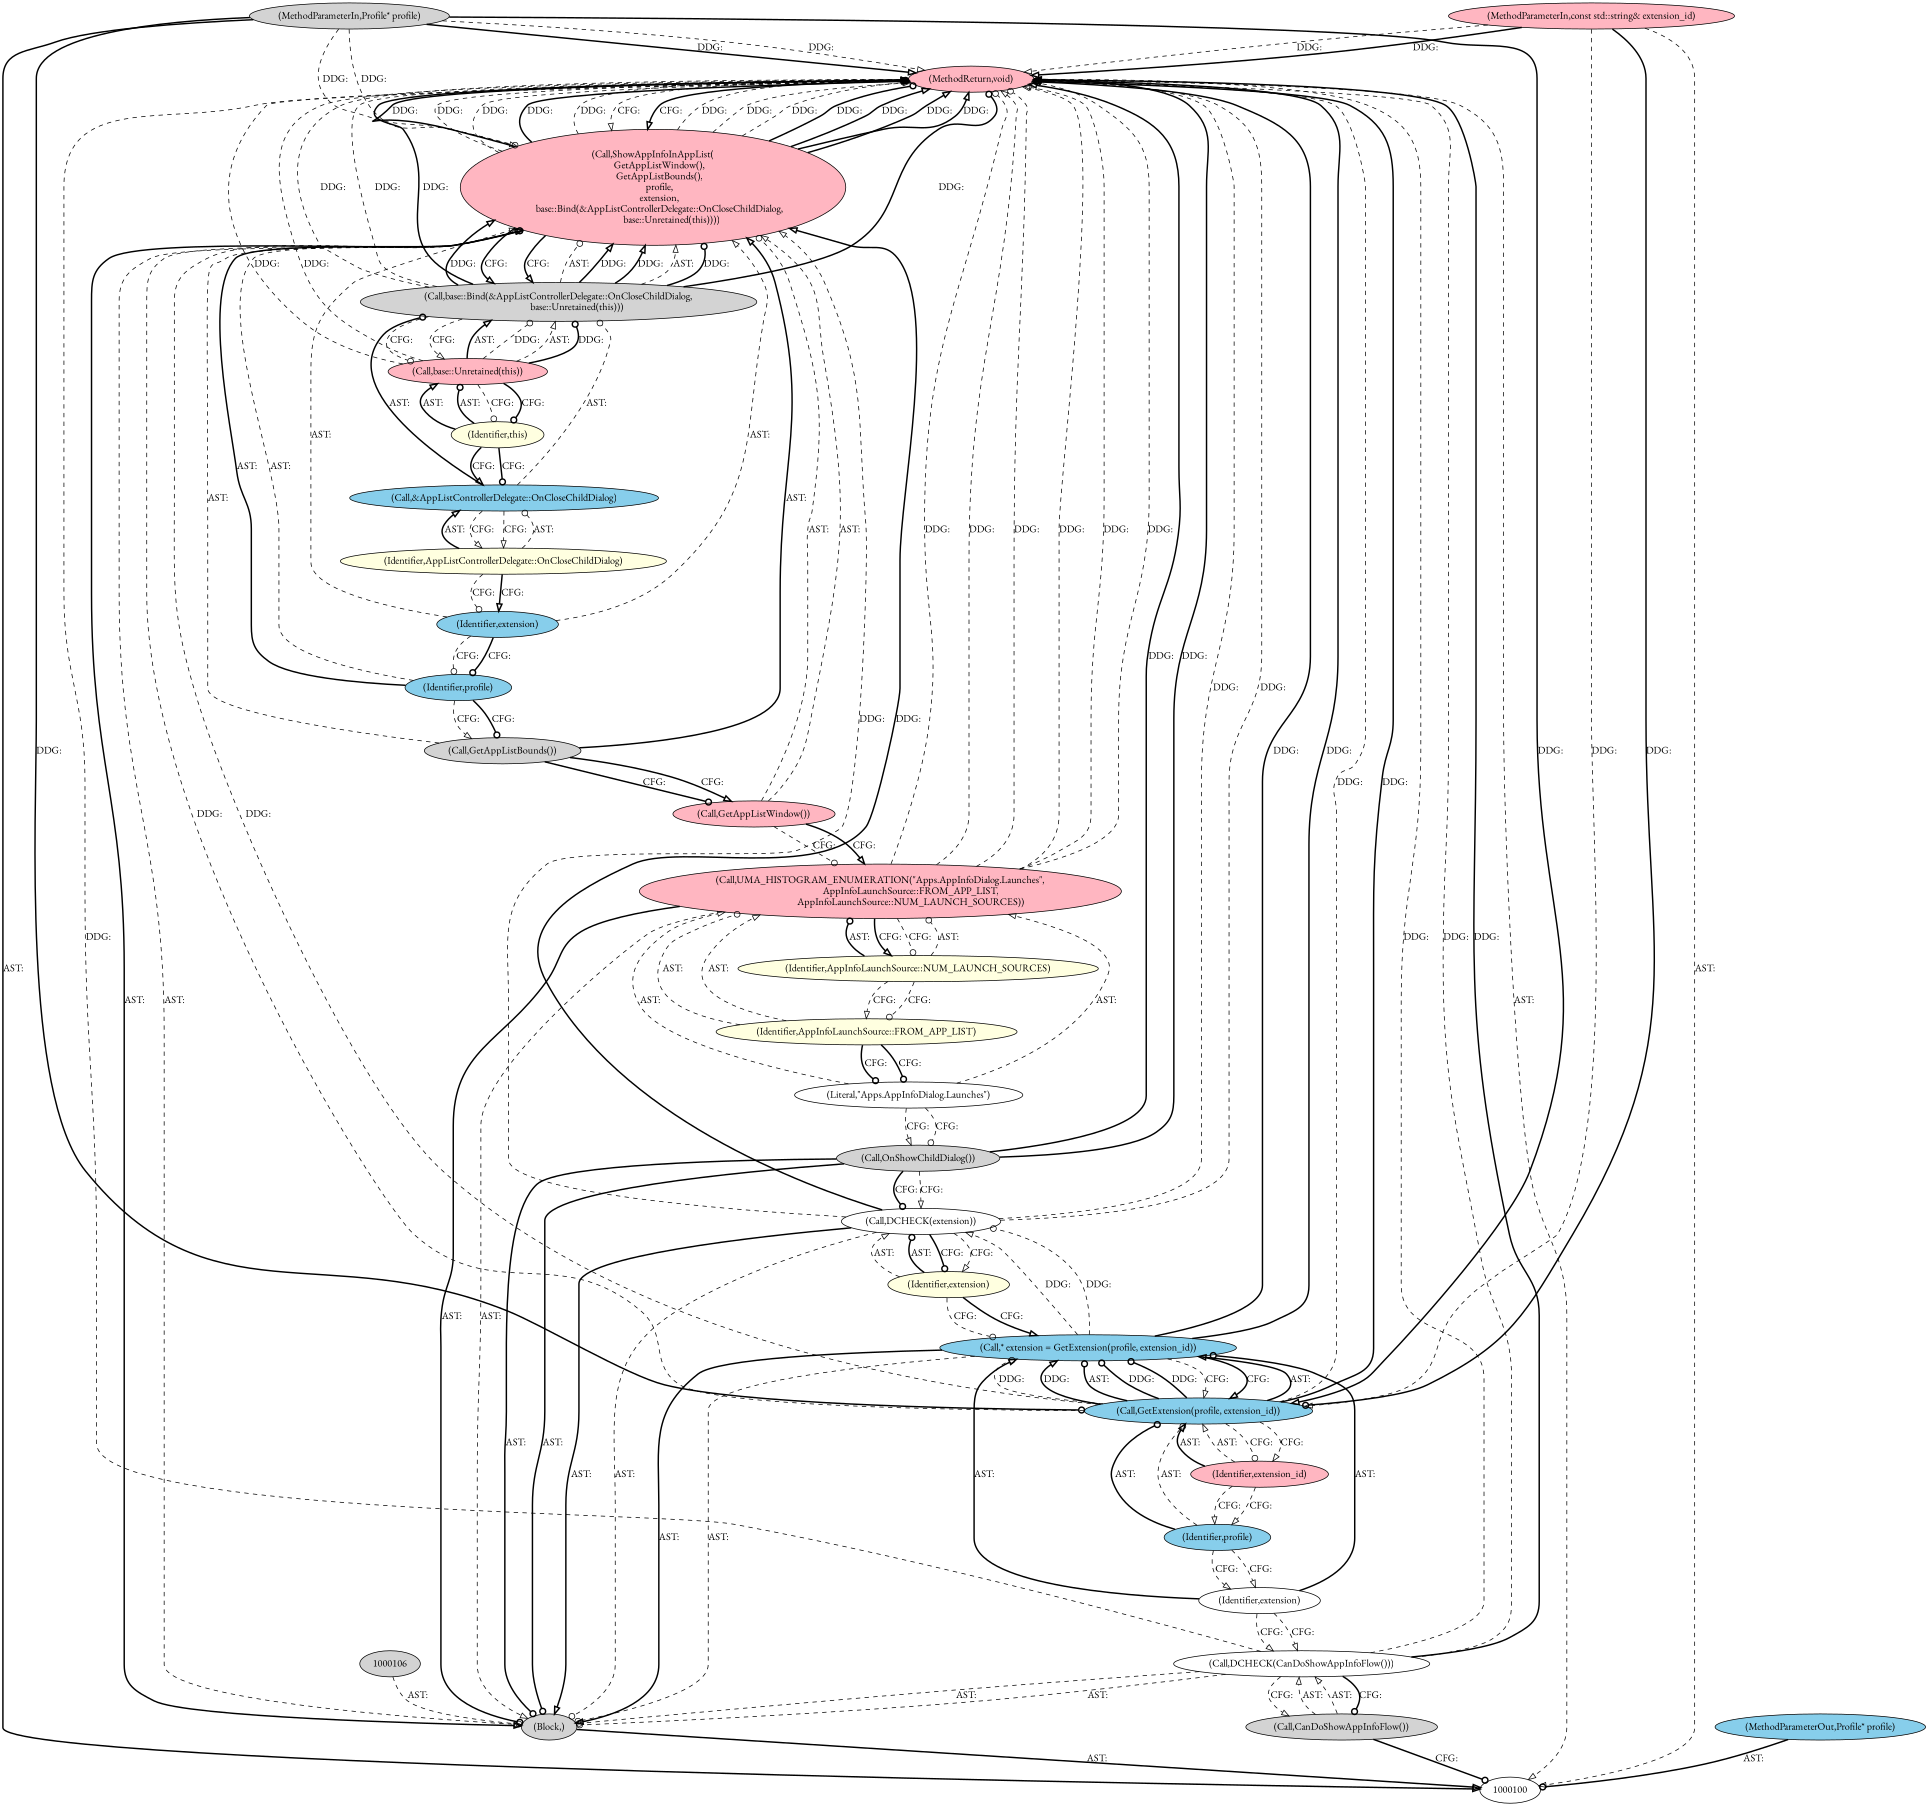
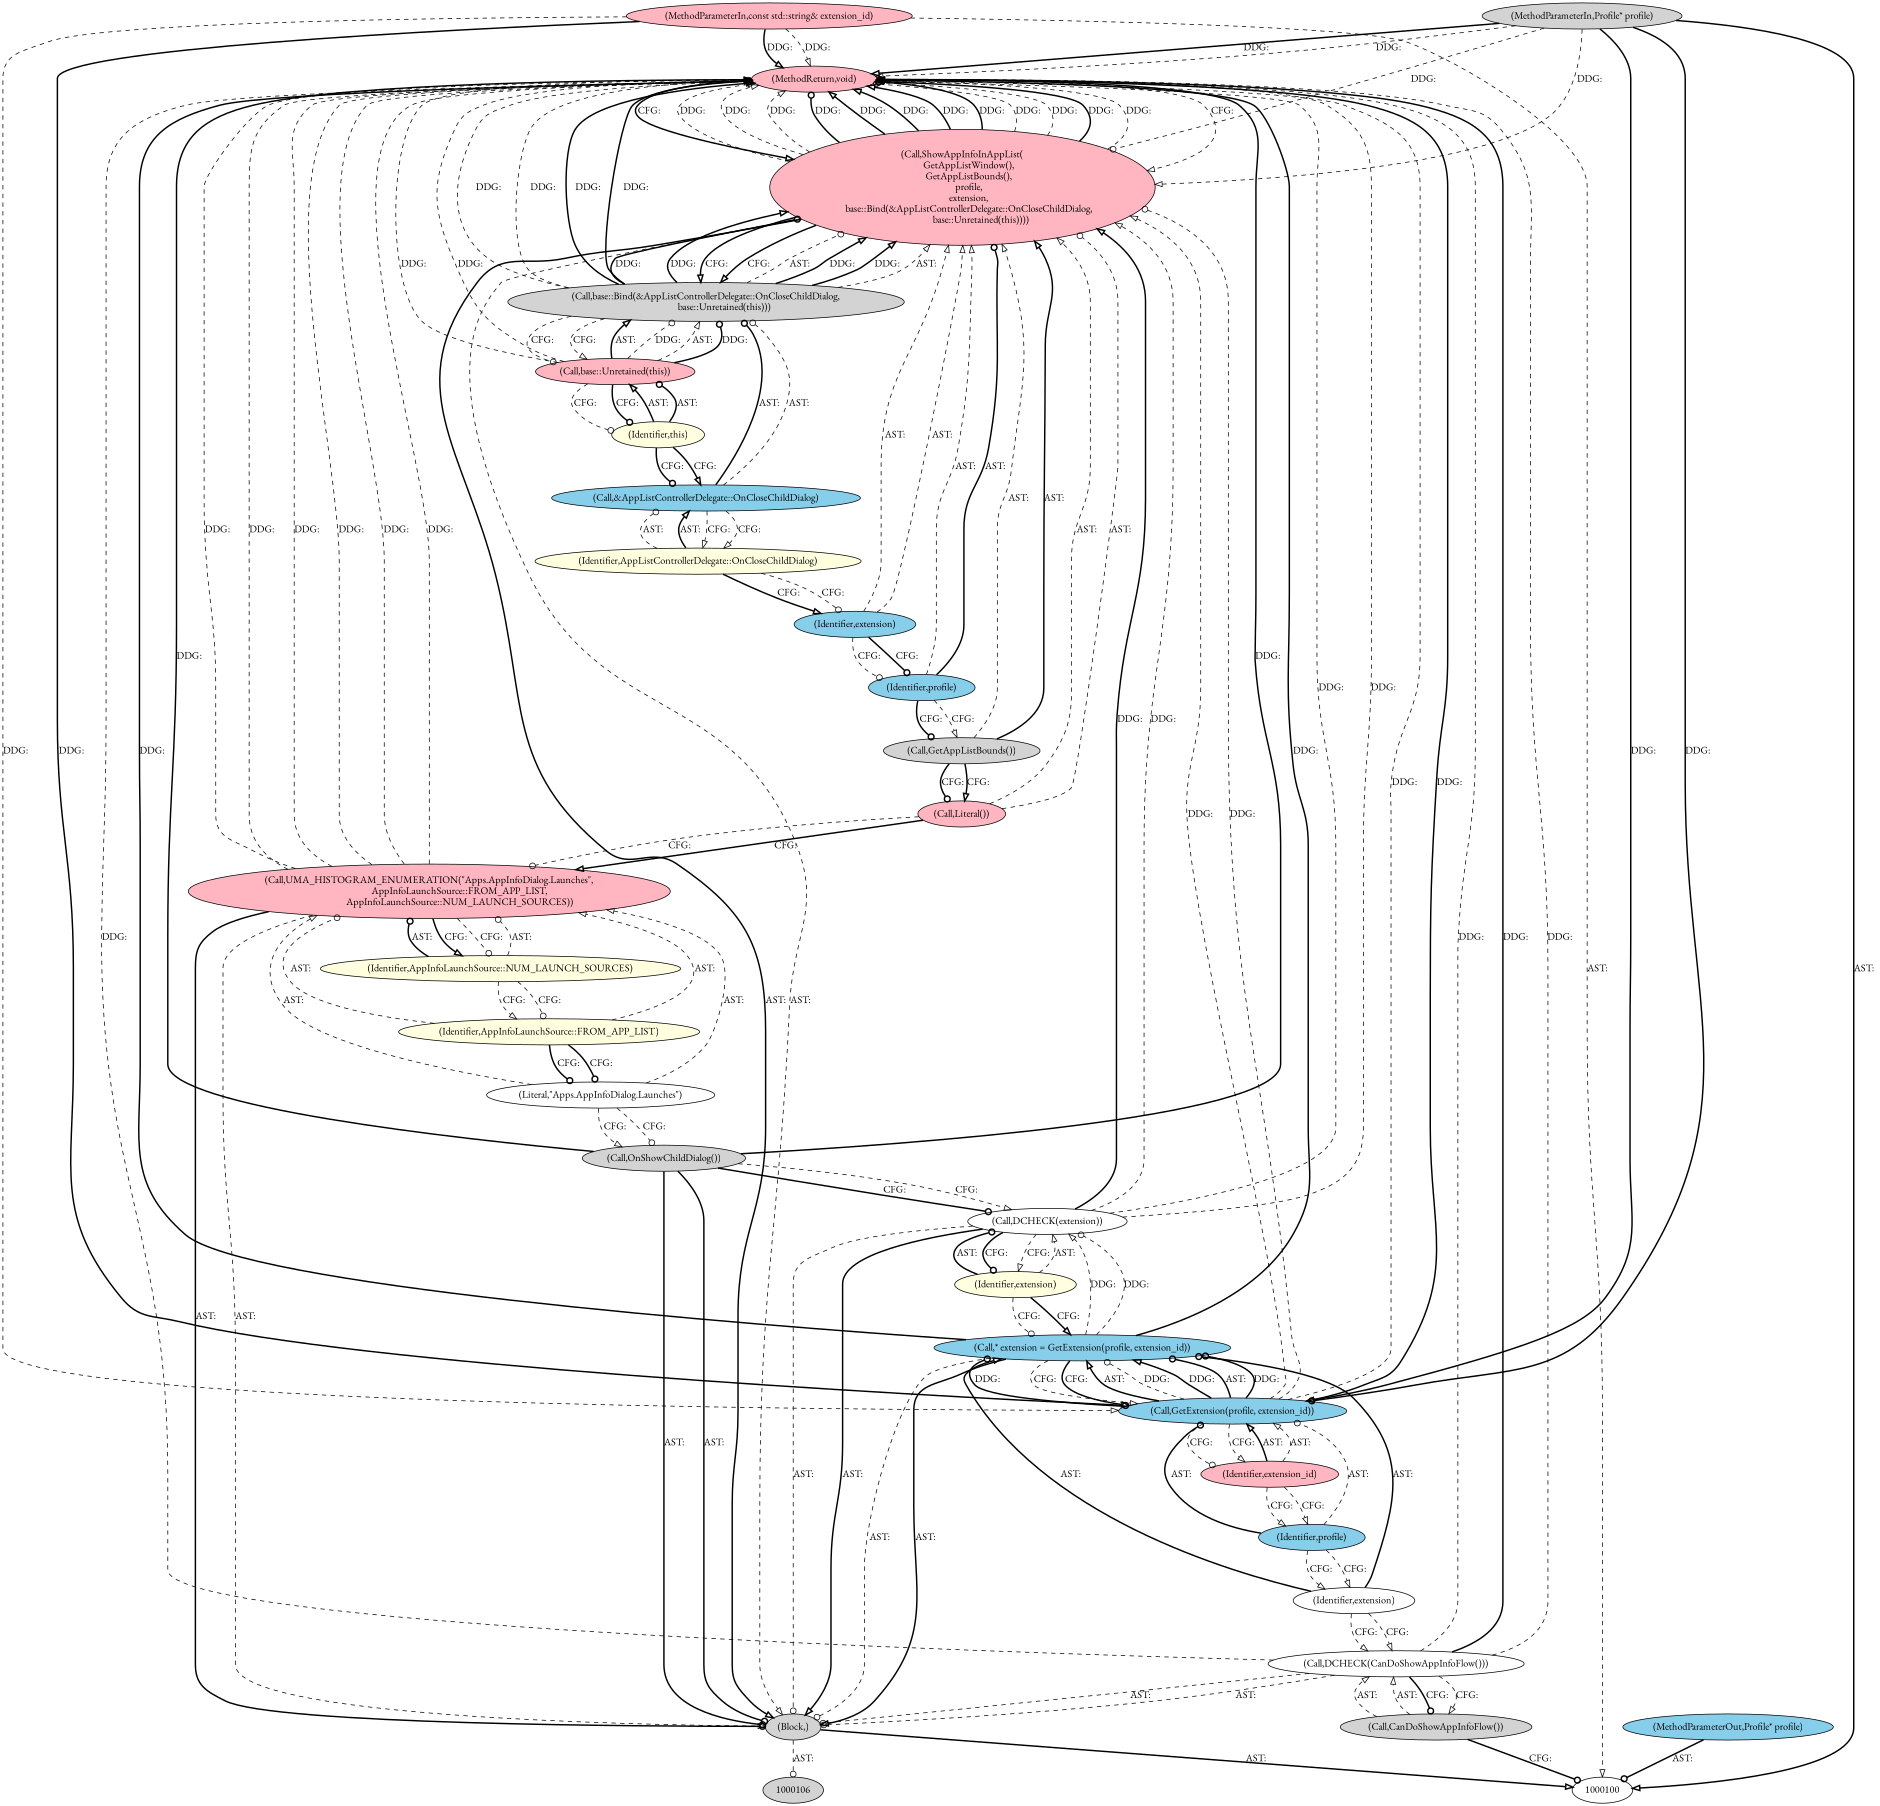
  digraph {
    fontname="EB Garamond"
    node [fillcolor=lightpink fontname="EB Garamond" style=filled]
    edge [arrowhead=onormal fontname="EB Garamond" style=dashed]
    n1 [label="(MethodReturn,void)"]
    n2 [label="(Call,ShowAppInfoInAppList(\n      GetAppListWindow(),\n      GetAppListBounds(),\n      profile,\n      extension,\n      base::Bind(&AppListControllerDelegate::OnCloseChildDialog,\n                 base::Unretained(this))))"]
    1000100 [fillcolor=white]
    n4 [fillcolor=lightgrey label="(Block,)"]
    n5 [fillcolor=lightgrey label="(Call,base::Bind(&AppListControllerDelegate::OnCloseChildDialog,\n                 base::Unretained(this)))"]
    n6 [label="(Call,UMA_HISTOGRAM_ENUMERATION(\"Apps.AppInfoDialog.Launches\",\n                            AppInfoLaunchSource::FROM_APP_LIST,\n                            AppInfoLaunchSource::NUM_LAUNCH_SOURCES))"]
    n7 [fillcolor=lightyellow label="(Identifier,AppInfoLaunchSource::NUM_LAUNCH_SOURCES)"]
    n8 [fillcolor=lightyellow label="(Identifier,AppInfoLaunchSource::FROM_APP_LIST)"]
    n9 [fillcolor=white label="(Literal,\"Apps.AppInfoDialog.Launches\")"]
    n10 [fillcolor=lightgrey label="(Call,OnShowChildDialog())"]
    n11 [fillcolor=white label="(Call,DCHECK(extension))"]
    n12 [label="(Call,base::Unretained(this))"]
-   n13 [label="(Call,GetAppListWindow())"]
+   n13 [label="(Call,Literal())"]
    n14 [fillcolor=lightgrey label="(Call,GetAppListBounds())"]
    n15 [fillcolor=skyblue label="(Identifier,profile)"]
    n16 [fillcolor=skyblue label="(Identifier,extension)"]
    n17 [fillcolor=skyblue label="(Call,&AppListControllerDelegate::OnCloseChildDialog)"]
    n18 [fillcolor=lightyellow label="(Identifier,AppListControllerDelegate::OnCloseChildDialog)"]
    n19 [fillcolor=lightyellow label="(Identifier,this)"]
    n20 [fillcolor=lightgrey label="(MethodParameterIn,Profile* profile)"]
    n21 [fillcolor=skyblue label="(Call,GetExtension(profile, extension_id))"]
    n22 [fillcolor=skyblue label="(Call,* extension = GetExtension(profile, extension_id))"]
    n23 [label="(Identifier,extension_id)"]
    n24 [fillcolor=skyblue label="(MethodParameterOut,Profile* profile)"]
    n25 [label="(MethodParameterIn,const std::string& extension_id)"]
    n26 [fillcolor=lightgrey label="(Call,CanDoShowAppInfoFlow())"]
    n27 [fillcolor=white label="(Call,DCHECK(CanDoShowAppInfoFlow()))"]
    n28 [fillcolor=lightyellow label="(Identifier,extension)"]
    n29 [fillcolor=white label="(Identifier,extension)"]
    n30 [fillcolor=skyblue label="(Identifier,profile)"]
    1000106 [fillcolor=lightgrey]
    n1 -> n2 [label="CFG: "]
    n1 -> n2 [label="CFG: " style=bold]
-   n1 -> 1000100 [label="AST: "]
    n2 -> n1 [label="DDG: "]
    n2 -> n1 [label="DDG: "]
    n2 -> n1 [label="DDG: "]
    n2 -> n1 [arrowhead=odot label="DDG: " style=bold]
    n2 -> n1 [label="DDG: " style=bold]
    n2 -> n1 [label="DDG: " style=bold]
    n2 -> n1 [label="DDG: " style=bold]
    n2 -> n1 [arrowhead=odot label="DDG: " style=bold]
    n2 -> n1 [arrowhead=odot label="DDG: "]
    n2 -> n1 [arrowhead=odot label="DDG: "]
    n2 -> n1 [label="DDG: " style=bold]
    n2 -> n1 [label="DDG: "]
    n2 -> n4 [label="AST: " style=bold]
    n2 -> n4 [label="AST: "]
    n2 -> n5 [label="CFG: " style=bold]
    n2 -> n5 [label="CFG: " style=bold]
    n4 -> 1000100 [label="AST: " style=bold]
    n5 -> n1 [arrowhead=odot label="DDG: " style=bold]
    n5 -> n1 [label="DDG: "]
    n5 -> n1 [label="DDG: "]
    n5 -> n1 [label="DDG: " style=bold]
    n5 -> n2 [arrowhead=odot label="AST: "]
    n5 -> n2 [label="DDG: " style=bold]
    n5 -> n2 [label="DDG: " style=bold]
    n5 -> n2 [label="AST: "]
    n5 -> n2 [arrowhead=odot label="DDG: " style=bold]
    n5 -> n2 [label="DDG: " style=bold]
    n5 -> n12 [arrowhead=odot label="CFG: "]
    n5 -> n12 [label="CFG: "]
    n6 -> n1 [label="DDG: "]
    n6 -> n1 [label="DDG: "]
    n6 -> n1 [label="DDG: "]
    n6 -> n1 [arrowhead=odot label="DDG: "]
    n6 -> n1 [label="DDG: "]
    n6 -> n1 [arrowhead=odot label="DDG: "]
    n6 -> n4 [arrowhead=odot label="AST: " style=bold]
    n6 -> n4 [label="AST: "]
    n6 -> n7 [label="CFG: " style=bold]
    n6 -> n7 [arrowhead=odot label="CFG: "]
    n7 -> n6 [arrowhead=odot label="AST: "]
    n7 -> n6 [arrowhead=odot label="AST: " style=bold]
    n7 -> n8 [arrowhead=odot label="CFG: "]
    n7 -> n8 [label="CFG: "]
    n8 -> n6 [arrowhead=odot label="AST: "]
    n8 -> n6 [label="AST: "]
    n8 -> n9 [arrowhead=odot label="CFG: " style=bold]
    n8 -> n9 [arrowhead=odot label="CFG: " style=bold]
    n9 -> n6 [label="AST: "]
    n9 -> n6 [label="AST: "]
    n9 -> n10 [arrowhead=odot label="CFG: "]
    n9 -> n10 [label="CFG: "]
    n10 -> n1 [label="DDG: " style=bold]
    n10 -> n1 [label="DDG: " style=bold]
    n10 -> n4 [arrowhead=odot label="AST: " style=bold]
    n10 -> n4 [arrowhead=odot label="AST: " style=bold]
    n10 -> n11 [arrowhead=odot label="CFG: " style=bold]
    n10 -> n11 [label="CFG: "]
    n11 -> n1 [arrowhead=odot label="DDG: "]
    n11 -> n1 [arrowhead=odot label="DDG: "]
    n11 -> n2 [label="DDG: " style=bold]
    n11 -> n2 [label="DDG: "]
    n11 -> n4 [arrowhead=odot label="AST: "]
    n11 -> n4 [label="AST: " style=bold]
    n11 -> n28 [arrowhead=odot label="CFG: " style=bold]
    n11 -> n28 [label="CFG: "]
    n12 -> n1 [label="DDG: "]
    n12 -> n1 [label="DDG: "]
    n12 -> n5 [label="AST: " style=bold]
    n12 -> n5 [arrowhead=odot label="DDG: "]
    n12 -> n5 [label="AST: "]
    n12 -> n5 [arrowhead=odot label="DDG: " style=bold]
    n12 -> n19 [arrowhead=odot label="CFG: "]
    n12 -> n19 [arrowhead=odot label="CFG: " style=bold]
    n13 -> n2 [arrowhead=odot label="AST: "]
    n13 -> n2 [label="AST: "]
    n13 -> n6 [arrowhead=odot label="CFG: "]
    n13 -> n6 [label="CFG: " style=bold]
    n14 -> n2 [label="AST: " style=bold]
    n14 -> n2 [label="AST: "]
    n14 -> n13 [arrowhead=odot label="CFG: " style=bold]
    n14 -> n13 [label="CFG: " style=bold]
    n15 -> n2 [arrowhead=odot label="AST: " style=bold]
    n15 -> n2 [label="AST: "]
    n15 -> n14 [arrowhead=odot label="CFG: " style=bold]
    n15 -> n14 [label="CFG: "]
    n16 -> n2 [label="AST: "]
    n16 -> n2 [label="AST: "]
    n16 -> n15 [arrowhead=odot label="CFG: "]
    n16 -> n15 [arrowhead=odot label="CFG: " style=bold]
    n17 -> n5 [arrowhead=odot label="AST: " style=bold]
    n17 -> n5 [arrowhead=odot label="AST: "]
    n17 -> n18 [label="CFG: "]
    n17 -> n18 [label="CFG: "]
    n18 -> n16 [label="CFG: " style=bold]
    n18 -> n16 [arrowhead=odot label="CFG: "]
    n18 -> n17 [arrowhead=odot label="AST: "]
    n18 -> n17 [label="AST: " style=bold]
    n19 -> n12 [label="AST: " style=bold]
    n19 -> n12 [arrowhead=odot label="AST: " style=bold]
    n19 -> n17 [arrowhead=odot label="CFG: " style=bold]
    n19 -> n17 [label="CFG: " style=bold]
    n20 -> n1 [label="DDG: " style=bold]
    n20 -> n1 [label="DDG: "]
    n20 -> n2 [label="DDG: "]
    n20 -> n2 [arrowhead=odot label="DDG: "]
    n20 -> 1000100 [label="AST: " style=bold]
    n20 -> n21 [label="DDG: " style=bold]
    n20 -> n21 [arrowhead=odot label="DDG: " style=bold]
    n21 -> n1 [label="DDG: "]
    n21 -> n1 [arrowhead=odot label="DDG: " style=bold]
    n21 -> n2 [label="DDG: "]
    n21 -> n2 [arrowhead=odot label="DDG: "]
    n21 -> n22 [label="AST: " style=bold]
    n21 -> n22 [arrowhead=odot label="DDG: "]
    n21 -> n22 [label="DDG: " style=bold]
    n21 -> n22 [arrowhead=odot label="AST: " style=bold]
    n21 -> n22 [arrowhead=odot label="DDG: " style=bold]
    n21 -> n22 [arrowhead=odot label="DDG: " style=bold]
    n21 -> n23 [arrowhead=odot label="CFG: "]
    n21 -> n23 [label="CFG: "]
    n22 -> n1 [label="DDG: " style=bold]
    n22 -> n1 [label="DDG: " style=bold]
    n22 -> n4 [label="AST: " style=bold]
    n22 -> n4 [arrowhead=odot label="AST: "]
    n22 -> n11 [label="DDG: "]
    n22 -> n11 [arrowhead=odot label="DDG: "]
    n22 -> n21 [label="CFG: " style=bold]
    n22 -> n21 [label="CFG: "]
    n23 -> n21 [label="AST: " style=bold]
    n23 -> n21 [label="AST: "]
    n23 -> n30 [label="CFG: "]
    n23 -> n30 [label="CFG: "]
    n24 -> 1000100 [arrowhead=odot label="AST: " style=bold]
    n25 -> n1 [label="DDG: "]
    n25 -> n1 [label="DDG: " style=bold]
    n25 -> 1000100 [label="AST: "]
    n25 -> n21 [label="DDG: "]
    n25 -> n21 [arrowhead=odot label="DDG: " style=bold]
    n26 -> 1000100 [arrowhead=odot label="CFG: " style=bold]
    n26 -> n27 [label="AST: "]
    n26 -> n27 [label="AST: "]
    n27 -> n1 [arrowhead=odot label="DDG: "]
    n27 -> n1 [label="DDG: " style=bold]
    n27 -> n1 [label="DDG: "]
    n27 -> n1 [label="DDG: "]
    n27 -> n4 [arrowhead=odot label="AST: "]
    n27 -> n4 [arrowhead=odot label="AST: "]
    n27 -> n26 [arrowhead=odot label="CFG: " style=bold]
    n27 -> n26 [label="CFG: "]
    n28 -> n11 [label="AST: "]
    n28 -> n11 [arrowhead=odot label="AST: " style=bold]
    n28 -> n22 [label="CFG: " style=bold]
    n28 -> n22 [arrowhead=odot label="CFG: "]
    n29 -> n22 [label="AST: " style=bold]
    n29 -> n22 [arrowhead=odot label="AST: " style=bold]
    n29 -> n27 [label="CFG: "]
    n29 -> n27 [label="CFG: "]
    n30 -> n21 [arrowhead=odot label="AST: " style=bold]
    n30 -> n21 [arrowhead=odot label="AST: "]
    n30 -> n29 [label="CFG: "]
    n30 -> n29 [label="CFG: "]
-   1000106 -> n4 [arrowhead=odot label="AST: "]
+   n4 -> 1000106 [arrowhead=odot label="AST: "]
  }
